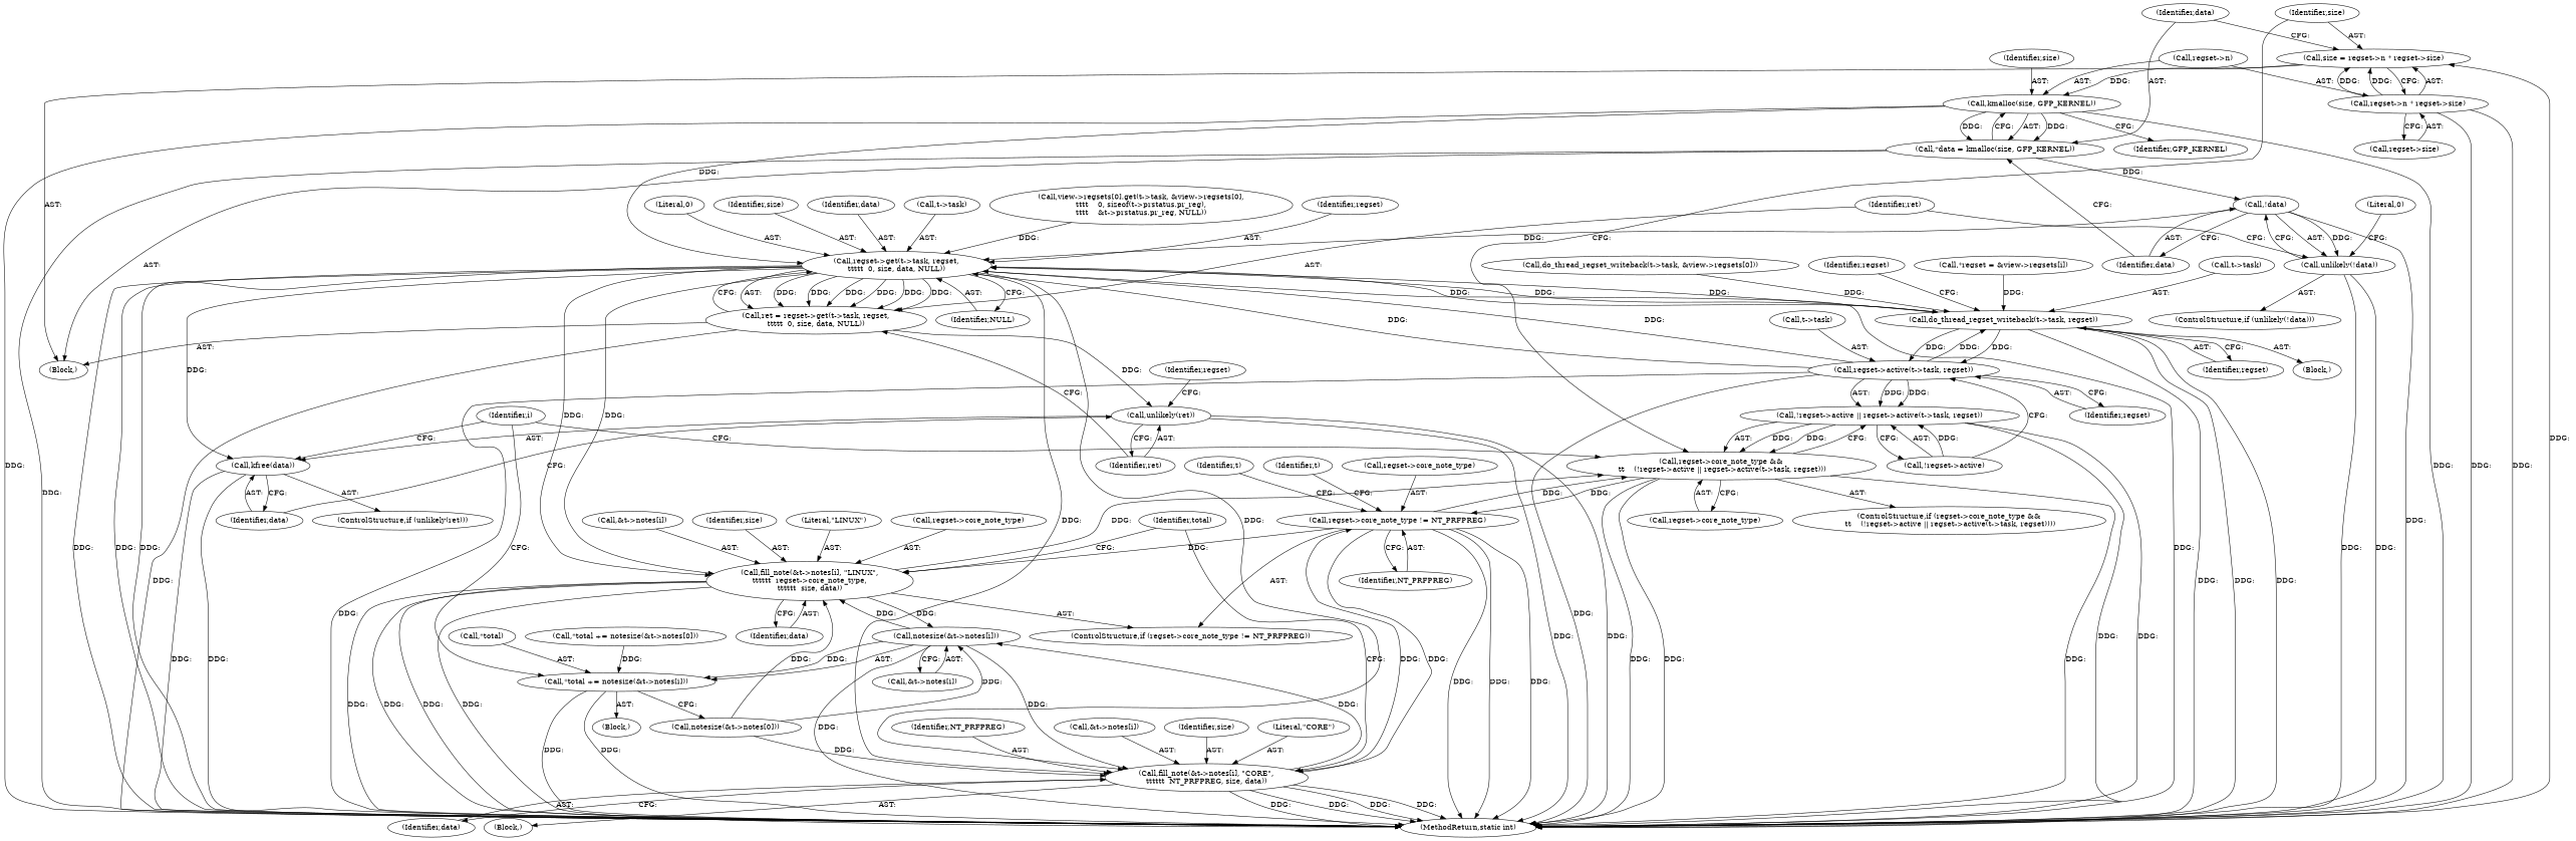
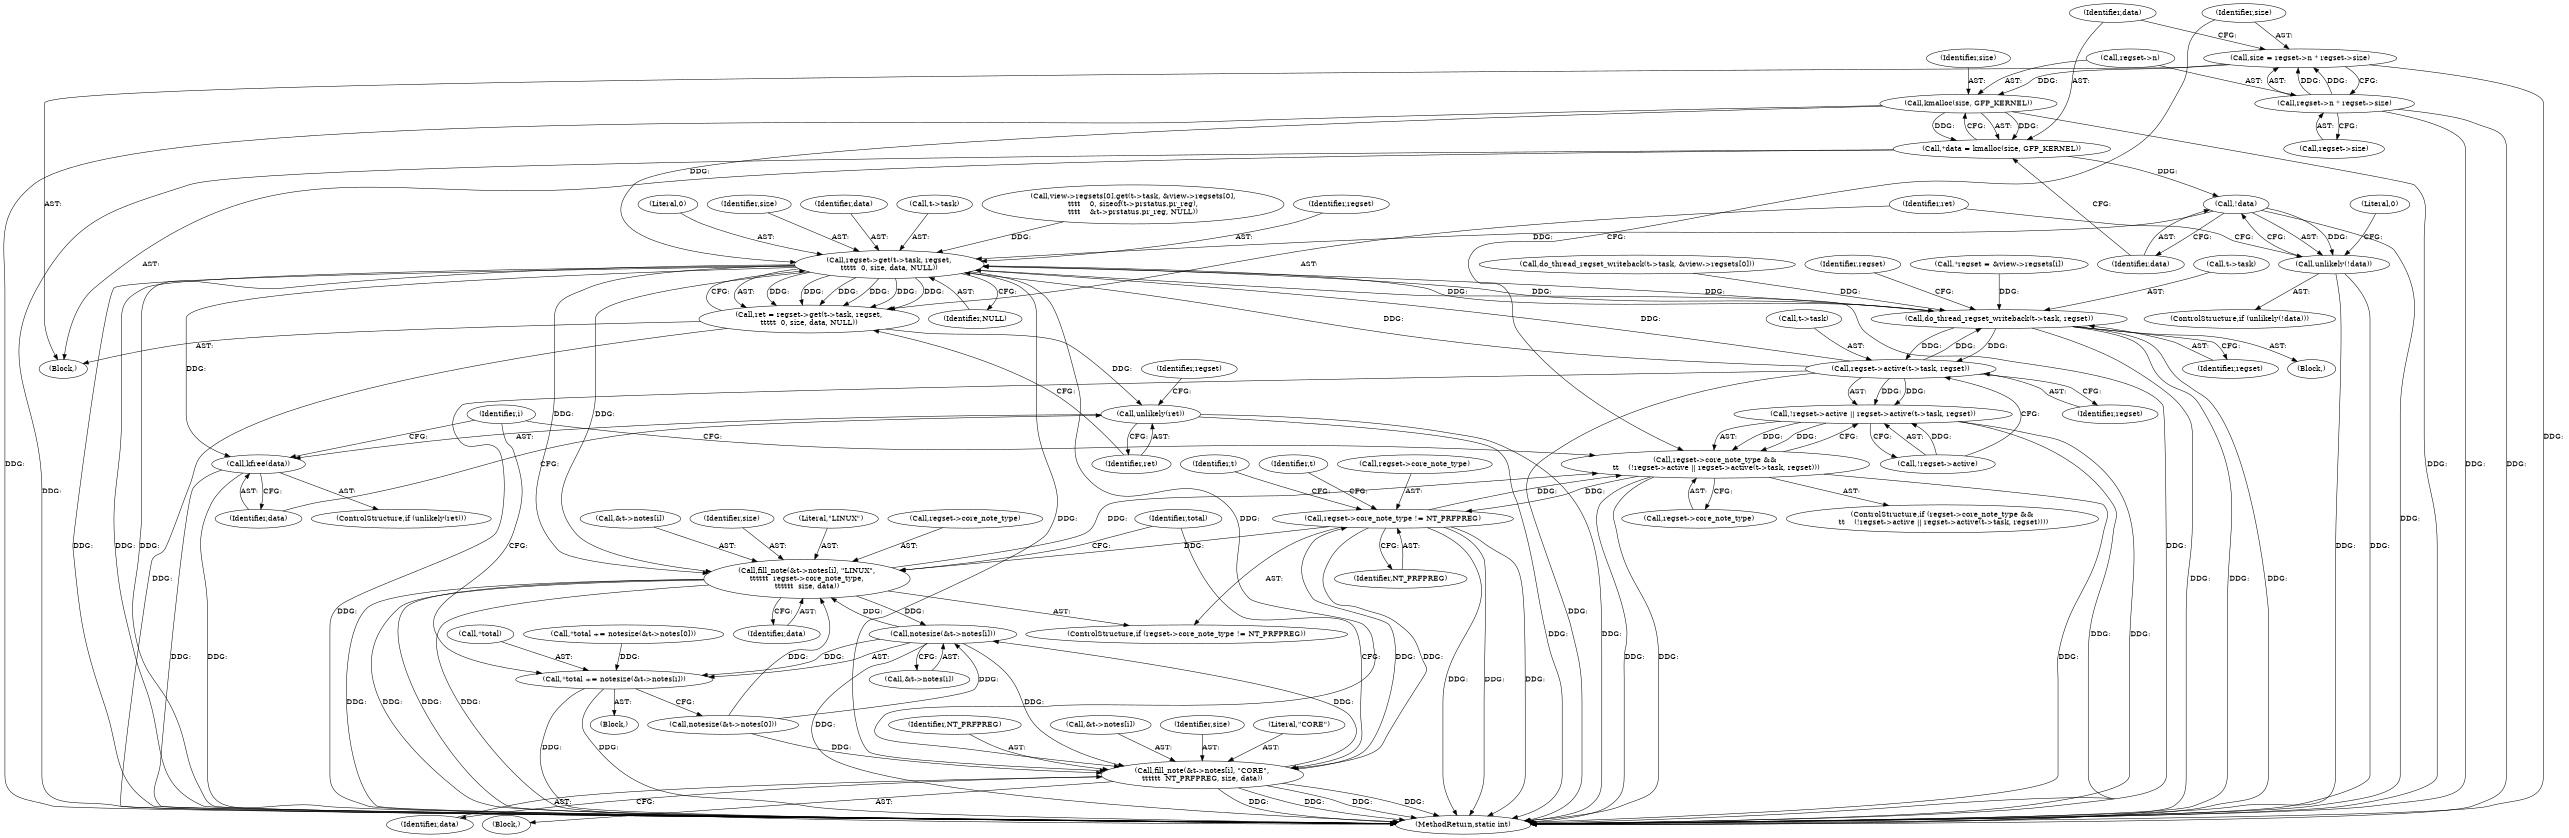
  digraph {
    n1 [label="(Call,size = regset->n * regset->size)"]
    n2 [label="(Call,regset->n * regset->size)"]
    n3 [label="(Call,kmalloc(size, GFP_KERNEL))"]
    n4 [label="(Block,)"]
    n5 [label="(MethodReturn,static int)"]
    n6 [label="(Call,regset->size)"]
    n7 [label="(Call,*data = kmalloc(size, GFP_KERNEL))"]
    n8 [label="(Call,regset->get(t->task, regset,\n\t\t\t\t\t  0, size, data, NULL))"]
-   n9 [label="(Identifier,GFP_KERNEL)"]
    n10 [label="(Call,!data)"]
    n11 [label="(Call,do_thread_regset_writeback(t->task, regset))"]
    n12 [label="(Call,fill_note(&t->notes[i], \"LINUX\",\n\t\t\t\t\t\t  regset->core_note_type,\n\t\t\t\t\t\t  size, data))"]
    n13 [label="(Call,fill_note(&t->notes[i], \"CORE\",\n\t\t\t\t\t\t  NT_PRFPREG, size, data))"]
    n14 [label="(Call,ret = regset->get(t->task, regset,\n\t\t\t\t\t  0, size, data, NULL))"]
    n15 [label="(Call,kfree(data))"]
    n16 [label="(Identifier,NULL)"]
    n17 [label="(Call,unlikely(!data))"]
    n18 [label="(Identifier,data)"]
    n19 [label="(ControlStructure,if (unlikely(!data)))"]
    n20 [label="(Call,regset->active(t->task, regset))"]
    n21 [label="(Block,)"]
    n22 [label="(Identifier,regset)"]
    n23 [label="(Call,regset->core_note_type &&\n \t\t    (!regset->active || regset->active(t->task, regset)))"]
    n24 [label="(ControlStructure,if (regset->core_note_type != NT_PRFPREG))"]
    n25 [label="(Call,notesize(&t->notes[i]))"]
    n26 [label="(Identifier,data)"]
    n27 [label="(Call,regset->core_note_type != NT_PRFPREG)"]
    n28 [label="(Identifier,data)"]
    n29 [label="(Block,)"]
    n30 [label="(Call,unlikely(ret))"]
    n31 [label="(ControlStructure,if (unlikely(ret)))"]
    n32 [label="(Identifier,data)"]
    n33 [label="(Call,!regset->active || regset->active(t->task, regset))"]
    n34 [label="(Identifier,regset)"]
    n35 [label="(Call,!regset->active)"]
    n36 [label="(Call,regset->core_note_type)"]
    n37 [label="(ControlStructure,if (regset->core_note_type &&\n \t\t    (!regset->active || regset->active(t->task, regset))))"]
    n38 [label="(Identifier,NT_PRFPREG)"]
    n39 [label="(Call,*total += notesize(&t->notes[i]))"]
    n40 [label="(Call,&t->notes[i])"]
    n41 [label="(Block,)"]
    n42 [label="(Call,notesize(&t->notes[0]))"]
    n43 [label="(Identifier,ret)"]
    n44 [label="(Call,view->regsets[0].get(t->task, &view->regsets[0],\n\t\t\t\t    0, sizeof(t->prstatus.pr_reg),\n\t\t\t\t    &t->prstatus.pr_reg, NULL))"]
    n45 [label="(Identifier,size)"]
    n46 [label="(Identifier,t)"]
    n47 [label="(Identifier,regset)"]
    n48 [label="(Call,do_thread_regset_writeback(t->task, &view->regsets[0]))"]
    n49 [label="(Identifier,total)"]
    n50 [label="(Literal,0)"]
    n51 [label="(Literal,\"LINUX\")"]
    n52 [label="(Identifier,size)"]
    n53 [label="(Identifier,t)"]
    n54 [label="(Identifier,regset)"]
    n55 [label="(Call,*regset = &view->regsets[i])"]
    n56 [label="(Call,t->task)"]
    n57 [label="(Identifier,NT_PRFPREG)"]
    n58 [label="(Call,regset->core_note_type)"]
    n59 [label="(Call,*total)"]
    n60 [label="(Call,regset->n)"]
    n61 [label="(Identifier,data)"]
    n62 [label="(Call,*total += notesize(&t->notes[0]))"]
    n63 [label="(Literal,0)"]
    n64 [label="(Call,t->task)"]
    n65 [label="(Identifier,i)"]
    n66 [label="(Call,&t->notes[i])"]
    n67 [label="(Identifier,ret)"]
    n68 [label="(Call,regset->core_note_type)"]
    n69 [label="(Identifier,regset)"]
    n70 [label="(Identifier,size)"]
    n71 [label="(Literal,\"CORE\")"]
    n72 [label="(Call,&t->notes[i])"]
    n73 [label="(Identifier,size)"]
    n74 [label="(Identifier,data)"]
    n75 [label="(Call,t->task)"]
    n76 [label="(Identifier,size)"]
    n1 -> n2 [label="CFG: "]
    n1 -> n3 [label="DDG: "]
    n1 -> n4 [label="AST: "]
-   n5 -> n1 [label="DDG: "]
+   n1 -> n5 [label="DDG: "]
    n2 -> n1 [label="AST: "]
    n2 -> n1 [label="DDG: "]
    n2 -> n1 [label="DDG: "]
    n2 -> n5 [label="DDG: "]
    n2 -> n5 [label="DDG: "]
    n2 -> n6 [label="CFG: "]
    n3 -> n5 [label="DDG: "]
    n3 -> n5 [label="DDG: "]
    n3 -> n7 [label="AST: "]
    n3 -> n7 [label="DDG: "]
    n3 -> n7 [label="DDG: "]
    n3 -> n8 [label="DDG: "]
-   n3 -> n9 [label="CFG: "]
    n6 -> n2 [label="AST: "]
    n7 -> n3 [label="CFG: "]
    n7 -> n4 [label="AST: "]
    n7 -> n5 [label="DDG: "]
    n7 -> n10 [label="DDG: "]
    n8 -> n5 [label="DDG: "]
    n8 -> n5 [label="DDG: "]
    n8 -> n5 [label="DDG: "]
    n8 -> n5 [label="DDG: "]
    n8 -> n11 [label="DDG: "]
    n8 -> n12 [label="DDG: "]
    n8 -> n12 [label="DDG: "]
    n8 -> n13 [label="DDG: "]
    n8 -> n13 [label="DDG: "]
    n8 -> n14 [label="AST: "]
    n8 -> n14 [label="DDG: "]
    n8 -> n14 [label="DDG: "]
    n8 -> n14 [label="DDG: "]
    n8 -> n14 [label="DDG: "]
    n8 -> n14 [label="DDG: "]
    n8 -> n14 [label="DDG: "]
    n8 -> n15 [label="DDG: "]
    n8 -> n16 [label="CFG: "]
    n10 -> n5 [label="DDG: "]
    n10 -> n8 [label="DDG: "]
    n10 -> n17 [label="AST: "]
    n10 -> n17 [label="DDG: "]
    n10 -> n18 [label="CFG: "]
    n11 -> n5 [label="DDG: "]
    n11 -> n5 [label="DDG: "]
    n11 -> n5 [label="DDG: "]
    n11 -> n8 [label="DDG: "]
    n11 -> n8 [label="DDG: "]
    n11 -> n20 [label="DDG: "]
    n11 -> n20 [label="DDG: "]
    n11 -> n21 [label="AST: "]
    n11 -> n22 [label="CFG: "]
    n12 -> n5 [label="DDG: "]
    n12 -> n5 [label="DDG: "]
    n12 -> n5 [label="DDG: "]
    n12 -> n5 [label="DDG: "]
    n12 -> n23 [label="DDG: "]
    n12 -> n24 [label="AST: "]
    n12 -> n25 [label="DDG: "]
    n12 -> n26 [label="CFG: "]
    n13 -> n5 [label="DDG: "]
    n13 -> n5 [label="DDG: "]
    n13 -> n5 [label="DDG: "]
    n13 -> n5 [label="DDG: "]
    n13 -> n25 [label="DDG: "]
    n13 -> n27 [label="DDG: "]
    n13 -> n28 [label="CFG: "]
    n13 -> n29 [label="AST: "]
    n14 -> n4 [label="AST: "]
    n14 -> n5 [label="DDG: "]
    n14 -> n8 [label="CFG: "]
    n14 -> n30 [label="DDG: "]
    n15 -> n5 [label="DDG: "]
    n15 -> n5 [label="DDG: "]
    n15 -> n31 [label="AST: "]
    n15 -> n32 [label="CFG: "]
    n16 -> n8 [label="AST: "]
    n17 -> n5 [label="DDG: "]
    n17 -> n5 [label="DDG: "]
    n17 -> n10 [label="CFG: "]
    n17 -> n19 [label="AST: "]
    n18 -> n7 [label="CFG: "]
    n18 -> n10 [label="AST: "]
    n20 -> n5 [label="DDG: "]
    n20 -> n5 [label="DDG: "]
    n20 -> n8 [label="DDG: "]
    n20 -> n8 [label="DDG: "]
    n20 -> n11 [label="DDG: "]
    n20 -> n33 [label="AST: "]
    n20 -> n33 [label="DDG: "]
    n20 -> n33 [label="DDG: "]
    n20 -> n34 [label="CFG: "]
    n22 -> n11 [label="AST: "]
    n23 -> n5 [label="DDG: "]
    n23 -> n5 [label="DDG: "]
    n23 -> n5 [label="DDG: "]
    n23 -> n27 [label="DDG: "]
    n23 -> n33 [label="CFG: "]
    n23 -> n36 [label="CFG: "]
    n23 -> n37 [label="AST: "]
    n25 -> n5 [label="DDG: "]
    n25 -> n12 [label="DDG: "]
    n25 -> n13 [label="DDG: "]
    n25 -> n39 [label="AST: "]
    n25 -> n39 [label="DDG: "]
    n25 -> n40 [label="CFG: "]
    n26 -> n12 [label="AST: "]
    n27 -> n5 [label="DDG: "]
    n27 -> n5 [label="DDG: "]
    n27 -> n5 [label="DDG: "]
    n27 -> n12 [label="DDG: "]
    n27 -> n13 [label="DDG: "]
    n27 -> n23 [label="DDG: "]
    n27 -> n24 [label="AST: "]
    n27 -> n38 [label="CFG: "]
    n28 -> n13 [label="AST: "]
    n30 -> n5 [label="DDG: "]
    n30 -> n5 [label="DDG: "]
    n30 -> n15 [label="AST: "]
    n30 -> n43 [label="CFG: "]
    n32 -> n15 [label="AST: "]
    n32 -> n30 [label="CFG: "]
    n33 -> n5 [label="DDG: "]
    n33 -> n5 [label="DDG: "]
    n33 -> n23 [label="AST: "]
    n33 -> n23 [label="DDG: "]
    n33 -> n23 [label="DDG: "]
    n33 -> n35 [label="CFG: "]
    n34 -> n20 [label="AST: "]
    n35 -> n20 [label="CFG: "]
    n35 -> n33 [label="AST: "]
    n35 -> n33 [label="DDG: "]
    n36 -> n23 [label="AST: "]
    n38 -> n27 [label="AST: "]
    n39 -> n5 [label="DDG: "]
    n39 -> n5 [label="DDG: "]
    n39 -> n41 [label="AST: "]
    n39 -> n42 [label="CFG: "]
    n40 -> n25 [label="AST: "]
    n42 -> n12 [label="DDG: "]
    n42 -> n13 [label="DDG: "]
    n42 -> n25 [label="DDG: "]
    n43 -> n14 [label="CFG: "]
    n43 -> n30 [label="AST: "]
    n44 -> n8 [label="DDG: "]
    n45 -> n3 [label="AST: "]
    n46 -> n27 [label="CFG: "]
    n47 -> n8 [label="AST: "]
    n48 -> n11 [label="DDG: "]
    n49 -> n12 [label="CFG: "]
    n49 -> n13 [label="CFG: "]
    n50 -> n8 [label="AST: "]
    n51 -> n12 [label="AST: "]
    n52 -> n8 [label="AST: "]
    n53 -> n27 [label="CFG: "]
    n54 -> n11 [label="CFG: "]
    n55 -> n11 [label="DDG: "]
    n56 -> n20 [label="AST: "]
    n57 -> n13 [label="AST: "]
    n58 -> n27 [label="AST: "]
    n59 -> n39 [label="AST: "]
    n60 -> n2 [label="AST: "]
    n60 -> n3 [label="AST: "]
    n61 -> n8 [label="AST: "]
    n62 -> n39 [label="DDG: "]
    n63 -> n17 [label="CFG: "]
    n64 -> n8 [label="AST: "]
    n65 -> n15 [label="CFG: "]
    n65 -> n23 [label="CFG: "]
    n65 -> n39 [label="CFG: "]
    n66 -> n13 [label="AST: "]
    n67 -> n14 [label="AST: "]
    n67 -> n17 [label="CFG: "]
    n68 -> n12 [label="AST: "]
    n69 -> n30 [label="CFG: "]
    n70 -> n13 [label="AST: "]
    n71 -> n13 [label="AST: "]
    n72 -> n12 [label="AST: "]
    n73 -> n1 [label="AST: "]
    n73 -> n23 [label="CFG: "]
    n74 -> n1 [label="CFG: "]
    n74 -> n7 [label="AST: "]
    n75 -> n11 [label="AST: "]
    n76 -> n12 [label="AST: "]
  }
